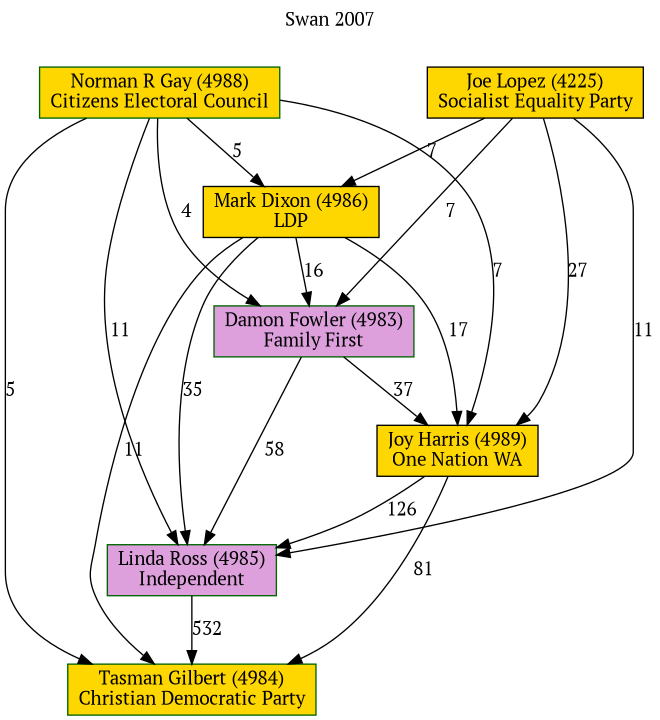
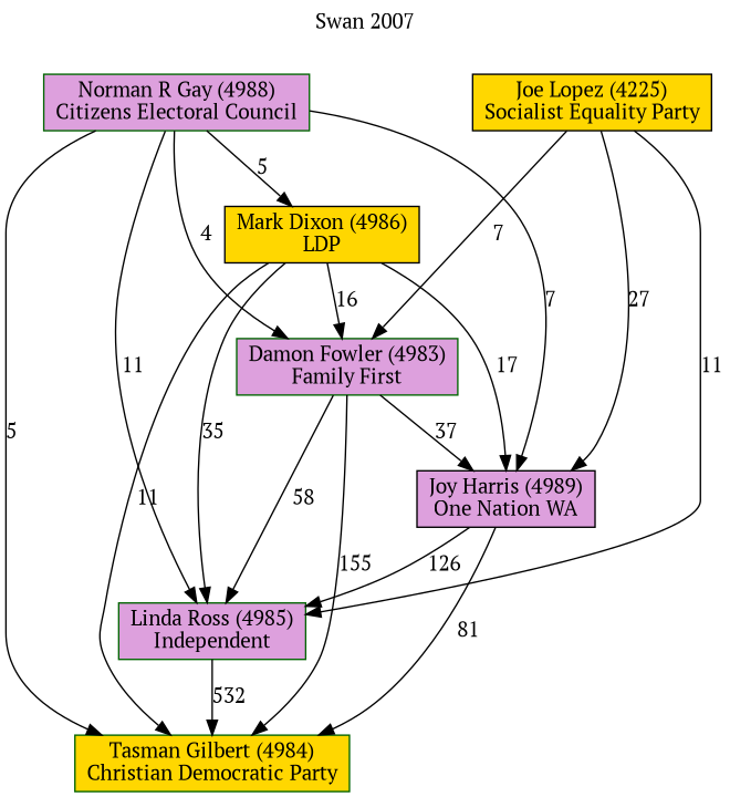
  digraph {
    fontname="PT Serif"
    label="Swan 2007"
    labelloc=t
    mclimit=2
    node [color=darkgreen fillcolor=gold fontname="PT Serif" shape=box style=filled]
    edge [fontname="PT Serif"]
    n1 [label="Tasman Gilbert (4984)\nChristian Democratic Party"]
    n2 [fillcolor=plum label="Linda Ross (4985)\nIndependent"]
-   n3 [color=black label="Joy Harris (4989)\nOne Nation WA"]
+   n3 [color=black fillcolor=plum label="Joy Harris (4989)\nOne Nation WA"]
    n4 [fillcolor=plum label="Damon Fowler (4983)\nFamily First"]
    n5 [color=black label="Mark Dixon (4986)\nLDP"]
    n6 [color=black label="Joe Lopez (4225)\nSocialist Equality Party"]
-   n7 [label="Norman R Gay (4988)\nCitizens Electoral Council"]
+   n7 [fillcolor=plum label="Norman R Gay (4988)\nCitizens Electoral Council"]
    n2 -> n1 [label=532]
    n3 -> n1 [label=81]
    n3 -> n2 [label=126]
+   n4 -> n1 [label=155]
    n4 -> n2 [label=58]
    n4 -> n3 [label=37]
    n5 -> n1 [label=11]
    n5 -> n2 [label=35]
    n5 -> n3 [label=17]
    n5 -> n4 [label=16]
    n6 -> n2 [label=11]
    n6 -> n3 [label=27]
    n6 -> n4 [label=7]
-   n6 -> n5 [label=7]
    n7 -> n1 [label=5]
    n7 -> n2 [label=11]
    n7 -> n3 [label=7]
    n7 -> n4 [label=4]
    n7 -> n5 [label=5]
  }
